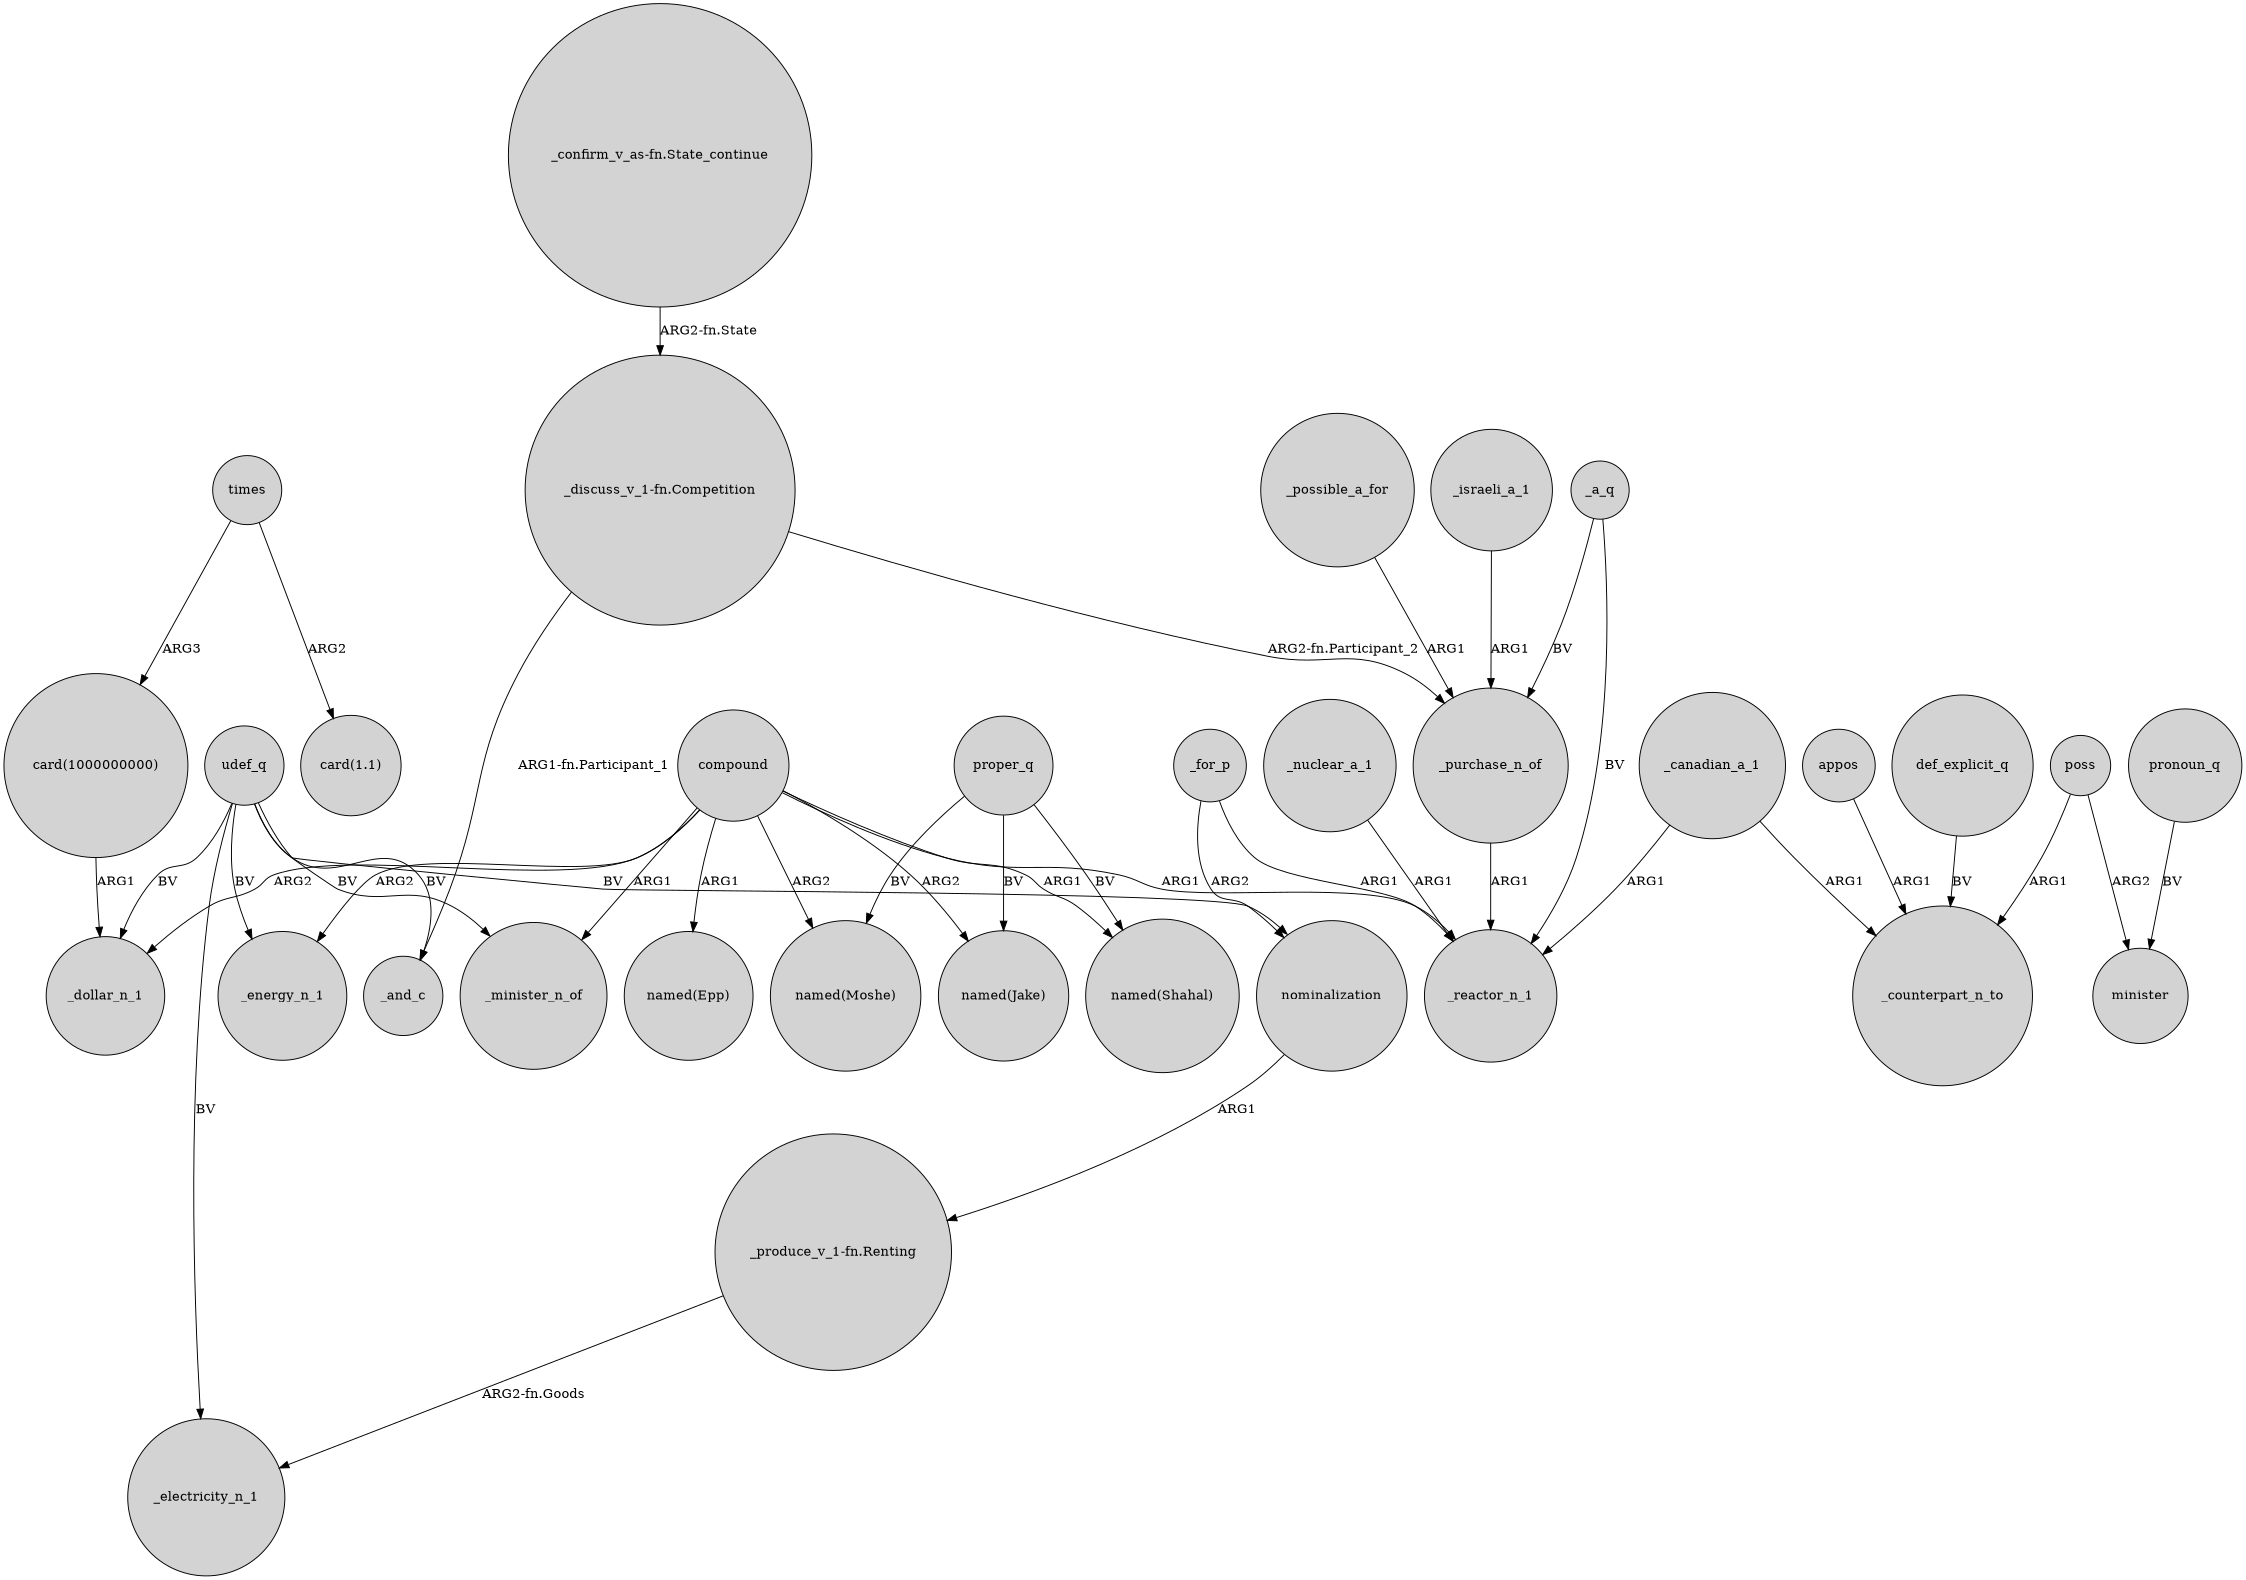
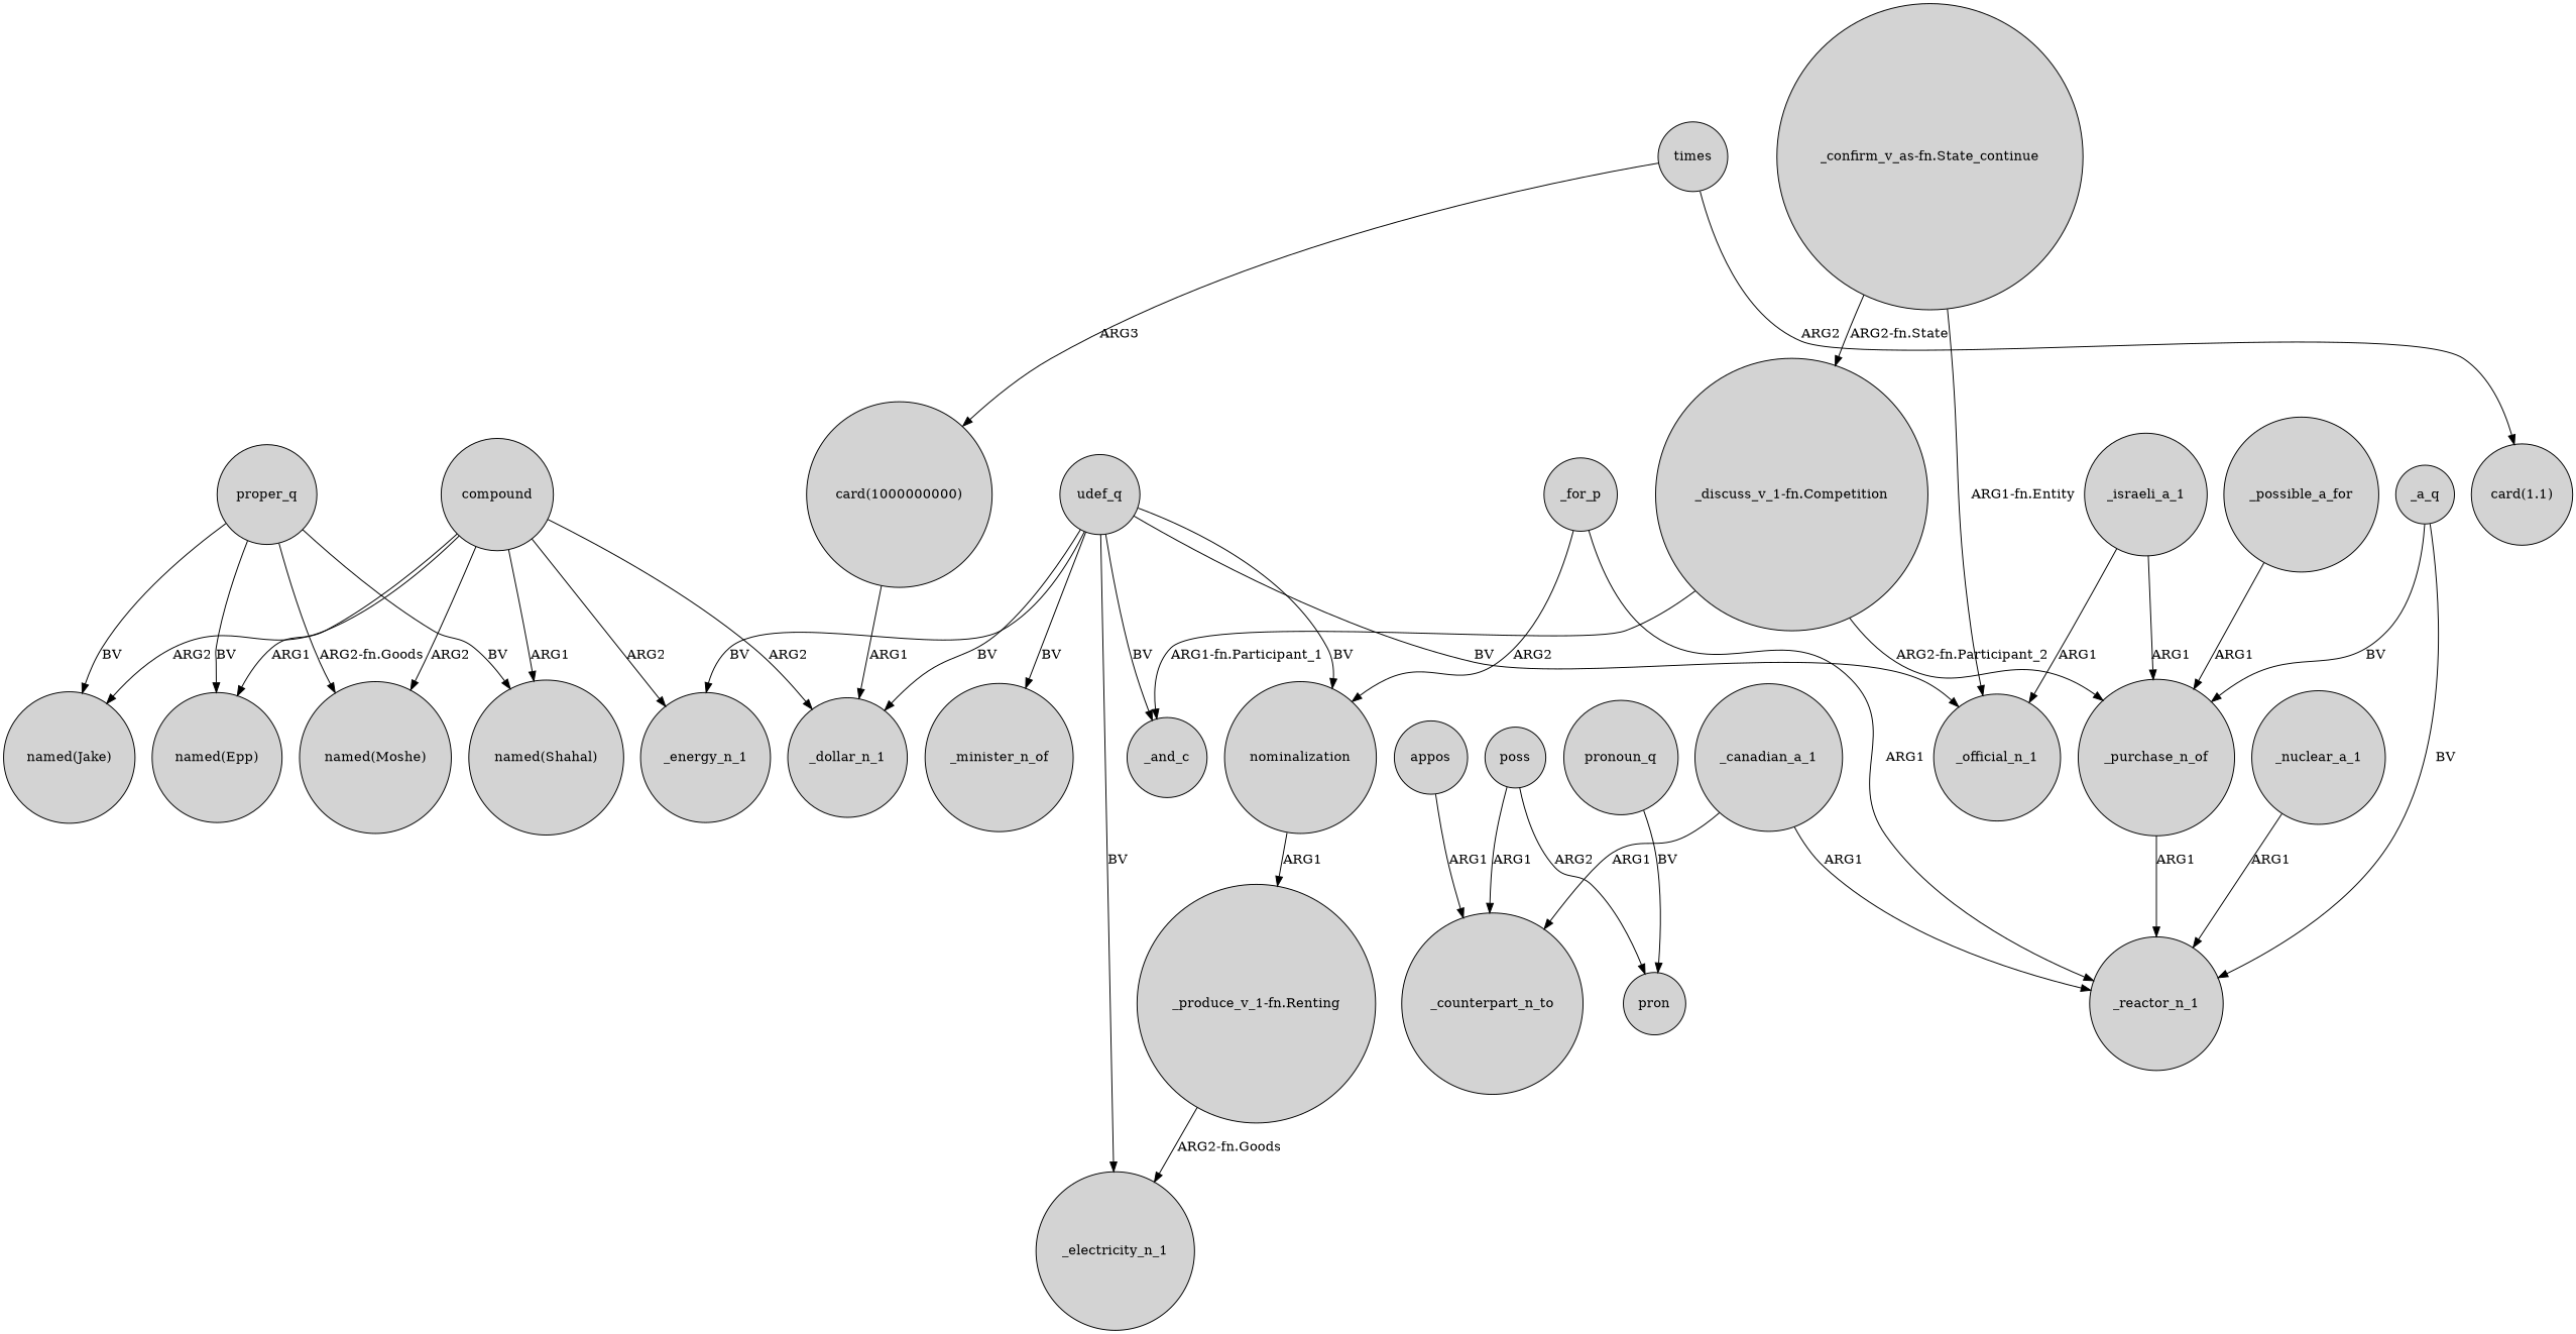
  digraph {
    node [shape=circle style=filled]
    "card(1000000000)"
    _dollar_n_1
    _purchase_n_of
    _reactor_n_1
    _canadian_a_1
    _counterpart_n_to
    compound
    "named(Jake)"
    "named(Epp)"
    "named(Shahal)"
    _energy_n_1
    _minister_n_of
    "named(Moshe)"
    _a_q
    "_discuss_v_1-fn.Competition"
    _and_c
    _israeli_a_1
+   _official_n_1
    udef_q
    nominalization
    _electricity_n_1
    "_produce_v_1-fn.Renting"
    appos
    proper_q
    times
    "card(1.1)"
    _for_p
    pronoun_q
-   pron [label=minister]
+   pron
    poss
    "_confirm_v_as-fn.State_continue"
    _nuclear_a_1
    _possible_a_for
-   def_explicit_q
    "card(1000000000)" -> _dollar_n_1 [label=ARG1]
    _purchase_n_of -> _reactor_n_1 [label=ARG1]
    _canadian_a_1 -> _reactor_n_1 [label=ARG1]
    _canadian_a_1 -> _counterpart_n_to [label=ARG1]
    compound -> _dollar_n_1 [label=ARG2]
-   compound -> _reactor_n_1 [label=ARG1]
    compound -> "named(Jake)" [label=ARG2]
    compound -> "named(Epp)" [label=ARG1]
    compound -> "named(Shahal)" [label=ARG1]
    compound -> _energy_n_1 [label=ARG2]
-   compound -> _minister_n_of [label=ARG1]
    compound -> "named(Moshe)" [label=ARG2]
    _a_q -> _purchase_n_of [label=BV]
    _a_q -> _reactor_n_1 [label=BV]
    "_discuss_v_1-fn.Competition" -> _purchase_n_of [label="ARG2-fn.Participant_2"]
    "_discuss_v_1-fn.Competition" -> _and_c [label="ARG1-fn.Participant_1"]
    _israeli_a_1 -> _purchase_n_of [label=ARG1]
+   _israeli_a_1 -> _official_n_1 [label=ARG1]
    udef_q -> _dollar_n_1 [label=BV]
    udef_q -> _energy_n_1 [label=BV]
    udef_q -> _minister_n_of [label=BV]
    udef_q -> _and_c [label=BV]
+   udef_q -> _official_n_1 [label=BV]
    udef_q -> nominalization [label=BV]
    udef_q -> _electricity_n_1 [label=BV]
    nominalization -> "_produce_v_1-fn.Renting" [label=ARG1]
    "_produce_v_1-fn.Renting" -> _electricity_n_1 [label="ARG2-fn.Goods"]
    appos -> _counterpart_n_to [label=ARG1]
    proper_q -> "named(Jake)" [label=BV]
+   proper_q -> "named(Epp)" [label=BV]
    proper_q -> "named(Shahal)" [label=BV]
-   proper_q -> "named(Moshe)" [label=BV]
+   proper_q -> "named(Moshe)" [label="ARG2-fn.Goods"]
    times -> "card(1000000000)" [label=ARG3]
    times -> "card(1.1)" [label=ARG2]
    _for_p -> _reactor_n_1 [label=ARG1]
    _for_p -> nominalization [label=ARG2]
    pronoun_q -> pron [label=BV]
    poss -> _counterpart_n_to [label=ARG1]
    poss -> pron [label=ARG2]
    "_confirm_v_as-fn.State_continue" -> "_discuss_v_1-fn.Competition" [label="ARG2-fn.State"]
+   "_confirm_v_as-fn.State_continue" -> _official_n_1 [label="ARG1-fn.Entity"]
    _nuclear_a_1 -> _reactor_n_1 [label=ARG1]
    _possible_a_for -> _purchase_n_of [label=ARG1]
-   def_explicit_q -> _counterpart_n_to [label=BV]
  }
